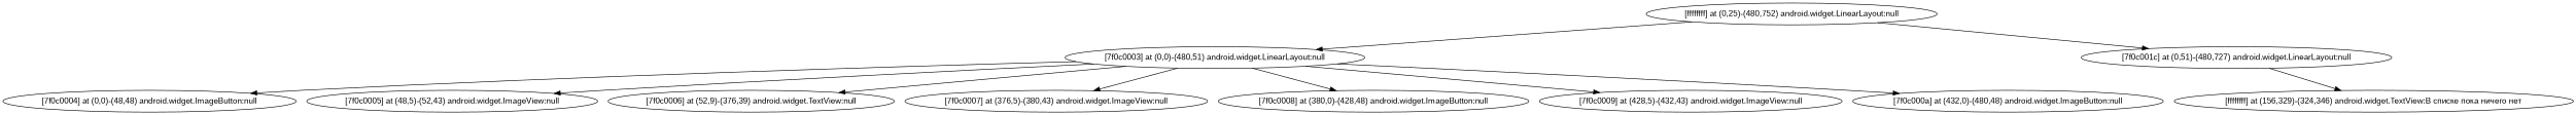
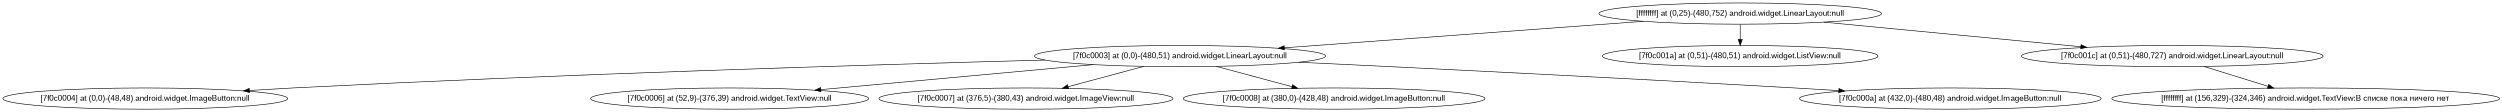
  strict digraph {
    fontname="Liberation Sans"
    node [fontname="Liberation Sans"]
    edge [fontname="Liberation Sans"]
    n1 [label="[ffffffff] at (0,25)-(480,752) android.widget.LinearLayout:null"]
    n2 [label="[7f0c0003] at (0,0)-(480,51) android.widget.LinearLayout:null"]
+   n3 [label="[7f0c001a] at (0,51)-(480,51) android.widget.ListView:null"]
    n4 [label="[7f0c001c] at (0,51)-(480,727) android.widget.LinearLayout:null"]
    n5 [label="[7f0c0004] at (0,0)-(48,48) android.widget.ImageButton:null"]
-   n6 [label="[7f0c0005] at (48,5)-(52,43) android.widget.ImageView:null"]
    n7 [label="[7f0c0006] at (52,9)-(376,39) android.widget.TextView:null"]
    n8 [label="[7f0c0007] at (376,5)-(380,43) android.widget.ImageView:null"]
    n9 [label="[7f0c0008] at (380,0)-(428,48) android.widget.ImageButton:null"]
-   n10 [label="[7f0c0009] at (428,5)-(432,43) android.widget.ImageView:null"]
    n11 [label="[7f0c000a] at (432,0)-(480,48) android.widget.ImageButton:null"]
    n12 [label="[ffffffff] at (156,329)-(324,346) android.widget.TextView:В списке пока ничего нет"]
    n1 -> n2
+   n1 -> n3
    n1 -> n4
    n2 -> n5
-   n2 -> n6
    n2 -> n7
    n2 -> n8
    n2 -> n9
-   n2 -> n10
    n2 -> n11
    n4 -> n12
  }
